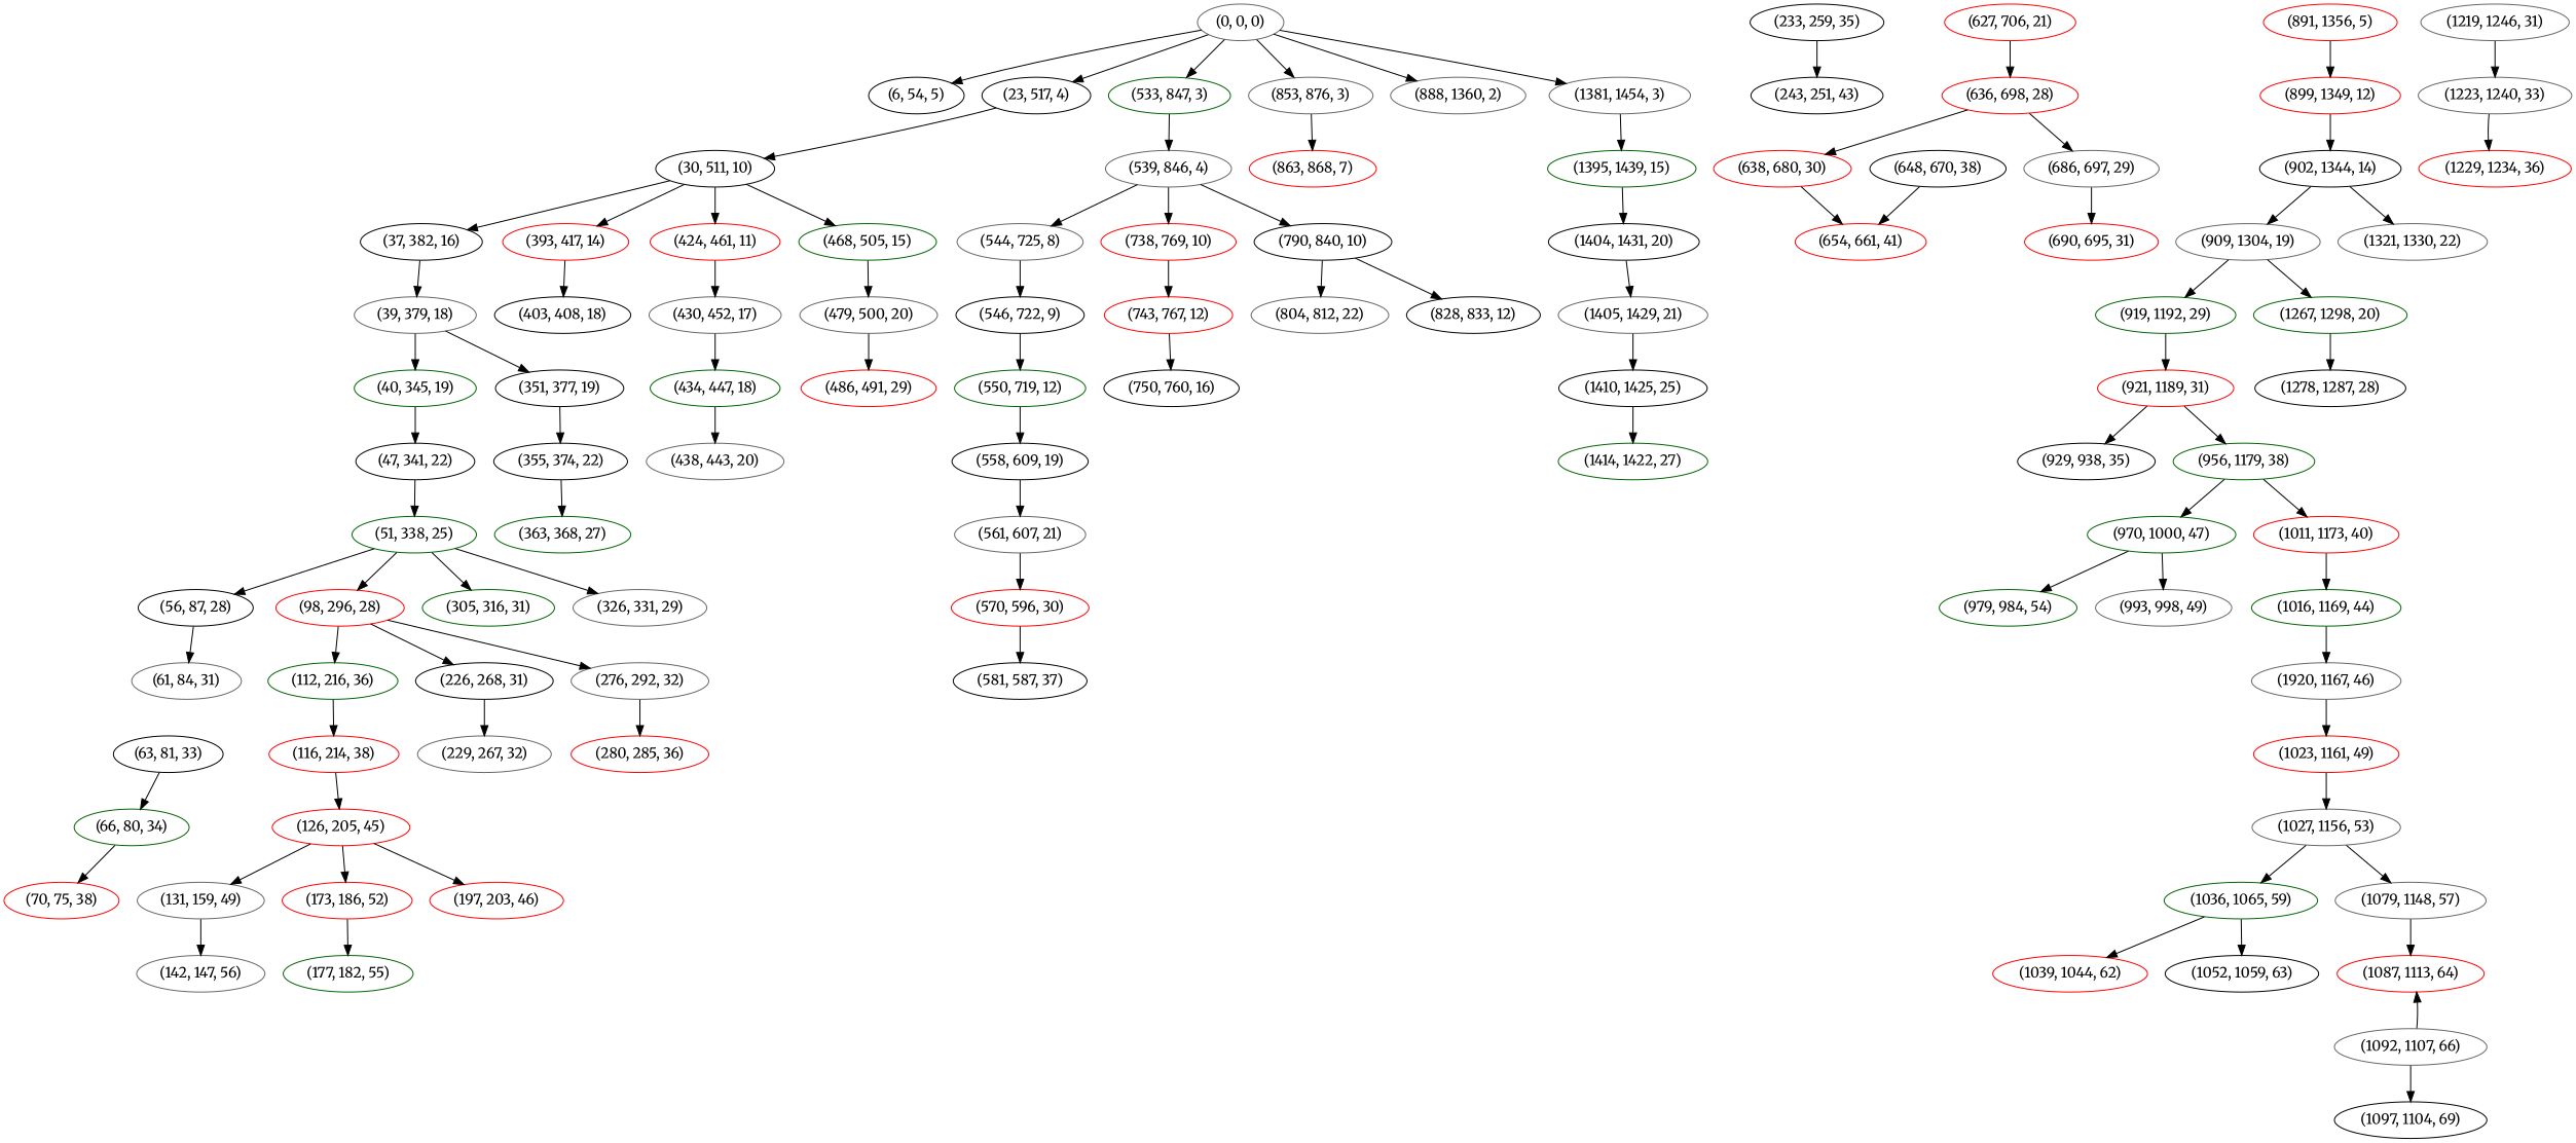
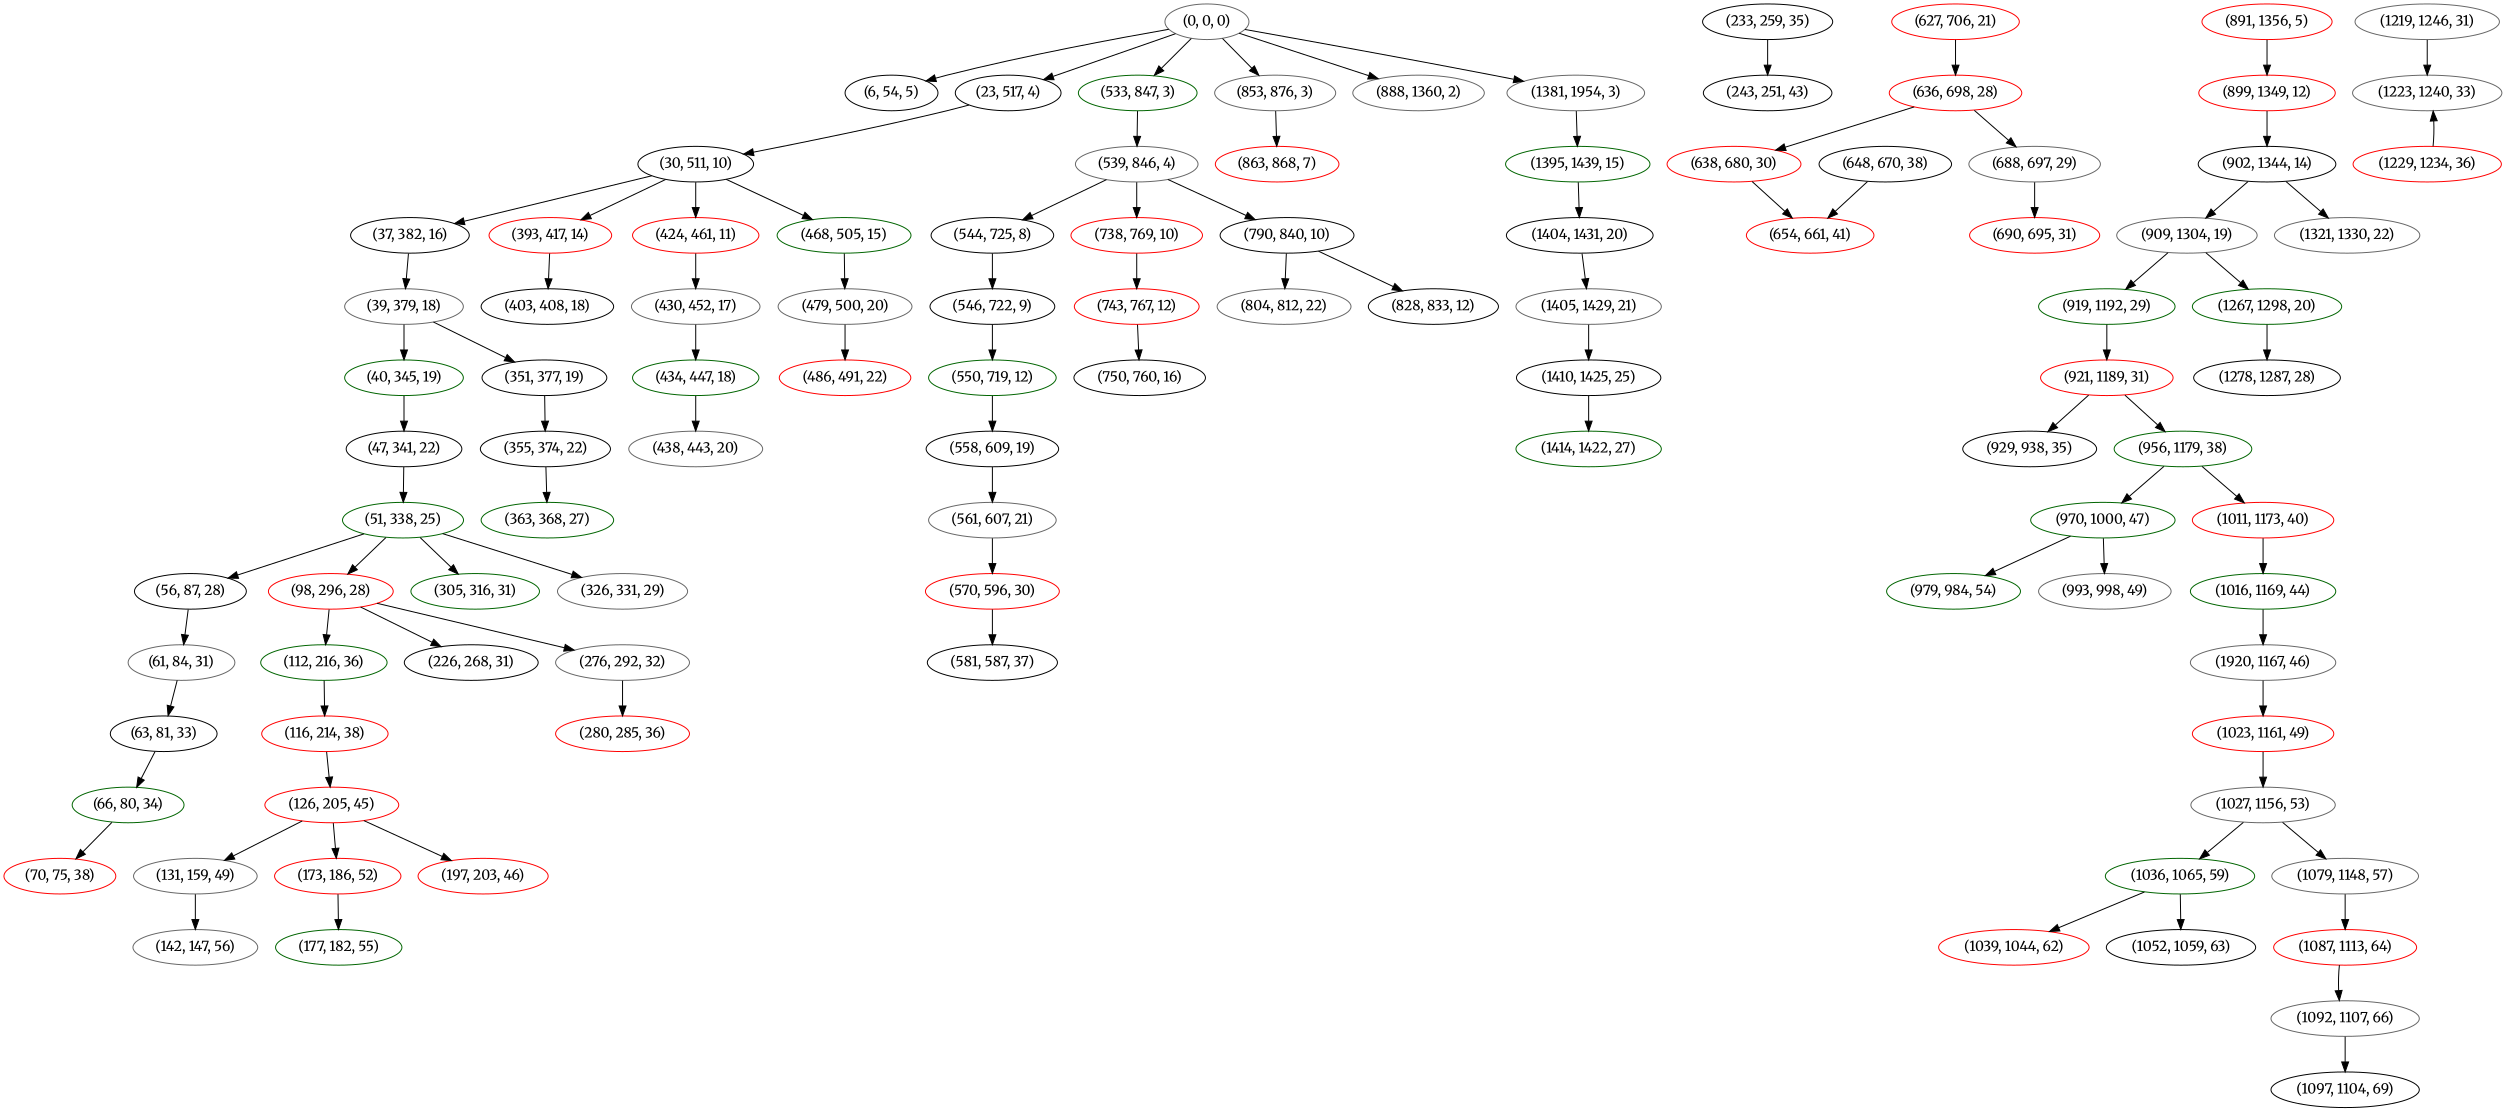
  digraph {
    fontname=Merriweather
    node [color=gray40 fontname=Merriweather]
    edge [fontname=Merriweather]
    "(0, 0, 0)"
    n2 [color=black label="(6, 54, 5)"]
    "(23, 517, 4)" [color=black]
    "(533, 847, 3)" [color=darkgreen]
    "(853, 876, 3)"
    "(888, 1360, 2)"
-   "(1381, 1454, 3)"
+   "(1381, 1454, 3)" [label="(1381, 1954, 3)"]
    "(30, 511, 10)" [color=black]
    "(539, 846, 4)"
    "(863, 868, 7)" [color=red]
    "(1395, 1439, 15)" [color=darkgreen]
    "(37, 382, 16)" [color=black]
    "(393, 417, 14)" [color=red]
    "(424, 461, 11)" [color=red]
    "(468, 505, 15)" [color=darkgreen]
    "(39, 379, 18)"
    "(403, 408, 18)" [color=black]
    "(430, 452, 17)"
    "(479, 500, 20)"
    "(40, 345, 19)" [color=darkgreen]
    "(351, 377, 19)" [color=black]
    "(47, 341, 22)" [color=black]
    "(355, 374, 22)" [color=black]
    "(51, 338, 25)" [color=darkgreen]
    "(56, 87, 28)" [color=black]
    "(98, 296, 28)" [color=red]
    "(305, 316, 31)" [color=darkgreen]
    "(326, 331, 29)"
    "(61, 84, 31)"
    "(112, 216, 36)" [color=darkgreen]
    "(226, 268, 31)" [color=black]
    "(276, 292, 32)"
    "(63, 81, 33)" [color=black]
    "(66, 80, 34)" [color=darkgreen]
    "(70, 75, 38)" [color=red]
    "(116, 214, 38)" [color=red]
-   "(229, 267, 32)"
    "(280, 285, 36)" [color=red]
    "(126, 205, 45)" [color=red]
    "(131, 159, 49)"
    "(173, 186, 52)" [color=red]
    "(197, 203, 46)" [color=red]
    "(142, 147, 56)"
    "(177, 182, 55)" [color=darkgreen]
    "(233, 259, 35)" [color=black]
    "(243, 251, 43)" [color=black]
    "(363, 368, 27)" [color=darkgreen]
    "(434, 447, 18)" [color=darkgreen]
    "(438, 443, 20)"
-   "(486, 491, 22)" [color=red label="(486, 491, 29)"]
-   "(544, 725, 8)"
+   "(486, 491, 22)" [color=red]
+   "(544, 725, 8)" [color=black]
    "(738, 769, 10)" [color=red]
    "(790, 840, 10)" [color=black]
    "(546, 722, 9)" [color=black]
    "(743, 767, 12)" [color=red]
    "(804, 812, 22)"
    "(828, 833, 12)" [color=black]
    "(550, 719, 12)" [color=darkgreen]
    "(558, 609, 19)" [color=black]
    "(561, 607, 21)"
    "(570, 596, 30)" [color=red]
    "(581, 587, 37)" [color=black]
    "(627, 706, 21)" [color=red]
    "(636, 698, 28)" [color=red]
    "(638, 680, 30)" [color=red]
-   "(686, 697, 29)"
+   "(686, 697, 29)" [label="(688, 697, 29)"]
    "(654, 661, 41)" [color=red]
    "(690, 695, 31)" [color=red]
    "(648, 670, 38)" [color=black]
    "(750, 760, 16)" [color=black]
    "(891, 1356, 5)" [color=red]
    "(899, 1349, 12)" [color=red]
    "(902, 1344, 14)" [color=black]
    "(909, 1304, 19)"
    "(1321, 1330, 22)"
    "(919, 1192, 29)" [color=darkgreen]
    "(1267, 1298, 20)" [color=darkgreen]
    "(921, 1189, 31)" [color=red]
    "(1278, 1287, 28)" [color=black]
    "(929, 938, 35)" [color=black]
    "(956, 1179, 38)" [color=darkgreen]
    "(970, 1000, 47)" [color=darkgreen]
    "(1011, 1173, 40)" [color=red]
    "(979, 984, 54)" [color=darkgreen]
    "(993, 998, 49)"
    "(1016, 1169, 44)" [color=darkgreen]
    n87 [label="(1920, 1167, 46)"]
    "(1023, 1161, 49)" [color=red]
    "(1027, 1156, 53)"
    "(1036, 1065, 59)" [color=darkgreen]
    "(1079, 1148, 57)"
    "(1039, 1044, 62)" [color=red]
    "(1052, 1059, 63)" [color=black]
    "(1087, 1113, 64)" [color=red]
    "(1092, 1107, 66)"
    "(1097, 1104, 69)" [color=black]
    "(1219, 1246, 31)"
    "(1223, 1240, 33)"
    "(1229, 1234, 36)" [color=red]
    "(1404, 1431, 20)" [color=black]
    "(1405, 1429, 21)"
    "(1410, 1425, 25)" [color=black]
    "(1414, 1422, 27)" [color=darkgreen]
    "(0, 0, 0)" -> n2
    "(0, 0, 0)" -> "(23, 517, 4)"
    "(0, 0, 0)" -> "(533, 847, 3)"
    "(0, 0, 0)" -> "(853, 876, 3)"
    "(0, 0, 0)" -> "(888, 1360, 2)"
    "(0, 0, 0)" -> "(1381, 1454, 3)"
    "(23, 517, 4)" -> "(30, 511, 10)"
    "(533, 847, 3)" -> "(539, 846, 4)"
    "(853, 876, 3)" -> "(863, 868, 7)"
    "(1381, 1454, 3)" -> "(1395, 1439, 15)"
    "(30, 511, 10)" -> "(37, 382, 16)"
    "(30, 511, 10)" -> "(393, 417, 14)"
    "(30, 511, 10)" -> "(424, 461, 11)"
    "(30, 511, 10)" -> "(468, 505, 15)"
    "(539, 846, 4)" -> "(544, 725, 8)"
    "(539, 846, 4)" -> "(738, 769, 10)"
    "(539, 846, 4)" -> "(790, 840, 10)"
    "(1395, 1439, 15)" -> "(1404, 1431, 20)"
    "(37, 382, 16)" -> "(39, 379, 18)"
    "(393, 417, 14)" -> "(403, 408, 18)"
    "(424, 461, 11)" -> "(430, 452, 17)"
    "(468, 505, 15)" -> "(479, 500, 20)"
    "(39, 379, 18)" -> "(40, 345, 19)"
    "(39, 379, 18)" -> "(351, 377, 19)"
    "(430, 452, 17)" -> "(434, 447, 18)"
    "(479, 500, 20)" -> "(486, 491, 22)"
    "(40, 345, 19)" -> "(47, 341, 22)"
    "(351, 377, 19)" -> "(355, 374, 22)"
    "(47, 341, 22)" -> "(51, 338, 25)"
    "(355, 374, 22)" -> "(363, 368, 27)"
    "(51, 338, 25)" -> "(56, 87, 28)"
    "(51, 338, 25)" -> "(98, 296, 28)"
    "(51, 338, 25)" -> "(305, 316, 31)"
    "(51, 338, 25)" -> "(326, 331, 29)"
    "(56, 87, 28)" -> "(61, 84, 31)"
    "(98, 296, 28)" -> "(112, 216, 36)"
    "(98, 296, 28)" -> "(226, 268, 31)"
    "(98, 296, 28)" -> "(276, 292, 32)"
+   "(61, 84, 31)" -> "(63, 81, 33)"
    "(112, 216, 36)" -> "(116, 214, 38)"
-   "(226, 268, 31)" -> "(229, 267, 32)"
    "(276, 292, 32)" -> "(280, 285, 36)"
    "(63, 81, 33)" -> "(66, 80, 34)"
    "(66, 80, 34)" -> "(70, 75, 38)"
    "(116, 214, 38)" -> "(126, 205, 45)"
    "(126, 205, 45)" -> "(131, 159, 49)"
    "(126, 205, 45)" -> "(173, 186, 52)"
    "(126, 205, 45)" -> "(197, 203, 46)"
    "(131, 159, 49)" -> "(142, 147, 56)"
    "(173, 186, 52)" -> "(177, 182, 55)"
    "(233, 259, 35)" -> "(243, 251, 43)"
    "(434, 447, 18)" -> "(438, 443, 20)"
    "(544, 725, 8)" -> "(546, 722, 9)"
    "(738, 769, 10)" -> "(743, 767, 12)"
    "(790, 840, 10)" -> "(804, 812, 22)"
    "(790, 840, 10)" -> "(828, 833, 12)"
    "(546, 722, 9)" -> "(550, 719, 12)"
    "(743, 767, 12)" -> "(750, 760, 16)"
    "(550, 719, 12)" -> "(558, 609, 19)"
    "(558, 609, 19)" -> "(561, 607, 21)"
    "(561, 607, 21)" -> "(570, 596, 30)"
    "(570, 596, 30)" -> "(581, 587, 37)"
    "(627, 706, 21)" -> "(636, 698, 28)"
    "(636, 698, 28)" -> "(638, 680, 30)"
    "(636, 698, 28)" -> "(686, 697, 29)"
    "(638, 680, 30)" -> "(654, 661, 41)"
    "(686, 697, 29)" -> "(690, 695, 31)"
    "(648, 670, 38)" -> "(654, 661, 41)"
    "(891, 1356, 5)" -> "(899, 1349, 12)"
    "(899, 1349, 12)" -> "(902, 1344, 14)"
    "(902, 1344, 14)" -> "(909, 1304, 19)"
    "(902, 1344, 14)" -> "(1321, 1330, 22)"
    "(909, 1304, 19)" -> "(919, 1192, 29)"
    "(909, 1304, 19)" -> "(1267, 1298, 20)"
    "(919, 1192, 29)" -> "(921, 1189, 31)"
    "(1267, 1298, 20)" -> "(1278, 1287, 28)"
    "(921, 1189, 31)" -> "(929, 938, 35)"
    "(921, 1189, 31)" -> "(956, 1179, 38)"
    "(956, 1179, 38)" -> "(970, 1000, 47)"
    "(956, 1179, 38)" -> "(1011, 1173, 40)"
    "(970, 1000, 47)" -> "(979, 984, 54)"
    "(970, 1000, 47)" -> "(993, 998, 49)"
    "(1011, 1173, 40)" -> "(1016, 1169, 44)"
    "(1016, 1169, 44)" -> n87
    n87 -> "(1023, 1161, 49)"
    "(1023, 1161, 49)" -> "(1027, 1156, 53)"
    "(1027, 1156, 53)" -> "(1036, 1065, 59)"
    "(1027, 1156, 53)" -> "(1079, 1148, 57)"
    "(1036, 1065, 59)" -> "(1039, 1044, 62)"
    "(1036, 1065, 59)" -> "(1052, 1059, 63)"
    "(1079, 1148, 57)" -> "(1087, 1113, 64)"
-   "(1092, 1107, 66)" -> "(1087, 1113, 64)"
+   "(1087, 1113, 64)" -> "(1092, 1107, 66)"
    "(1092, 1107, 66)" -> "(1097, 1104, 69)"
    "(1219, 1246, 31)" -> "(1223, 1240, 33)"
-   "(1223, 1240, 33)" -> "(1229, 1234, 36)"
+   "(1229, 1234, 36)" -> "(1223, 1240, 33)"
    "(1404, 1431, 20)" -> "(1405, 1429, 21)"
    "(1405, 1429, 21)" -> "(1410, 1425, 25)"
    "(1410, 1425, 25)" -> "(1414, 1422, 27)"
  }
